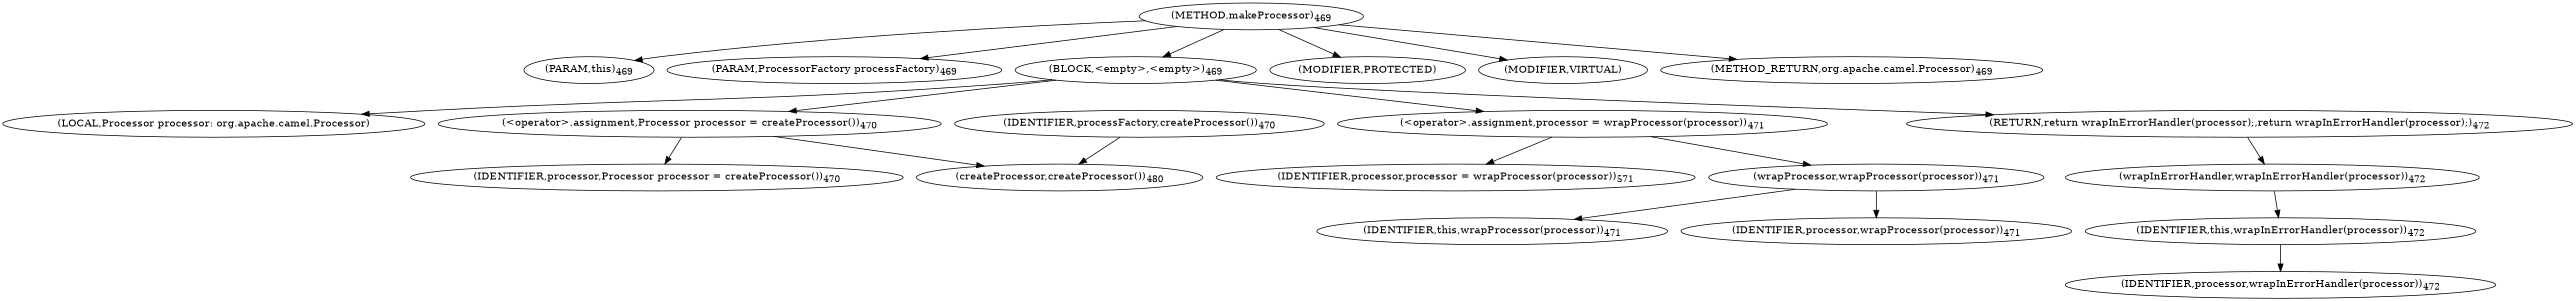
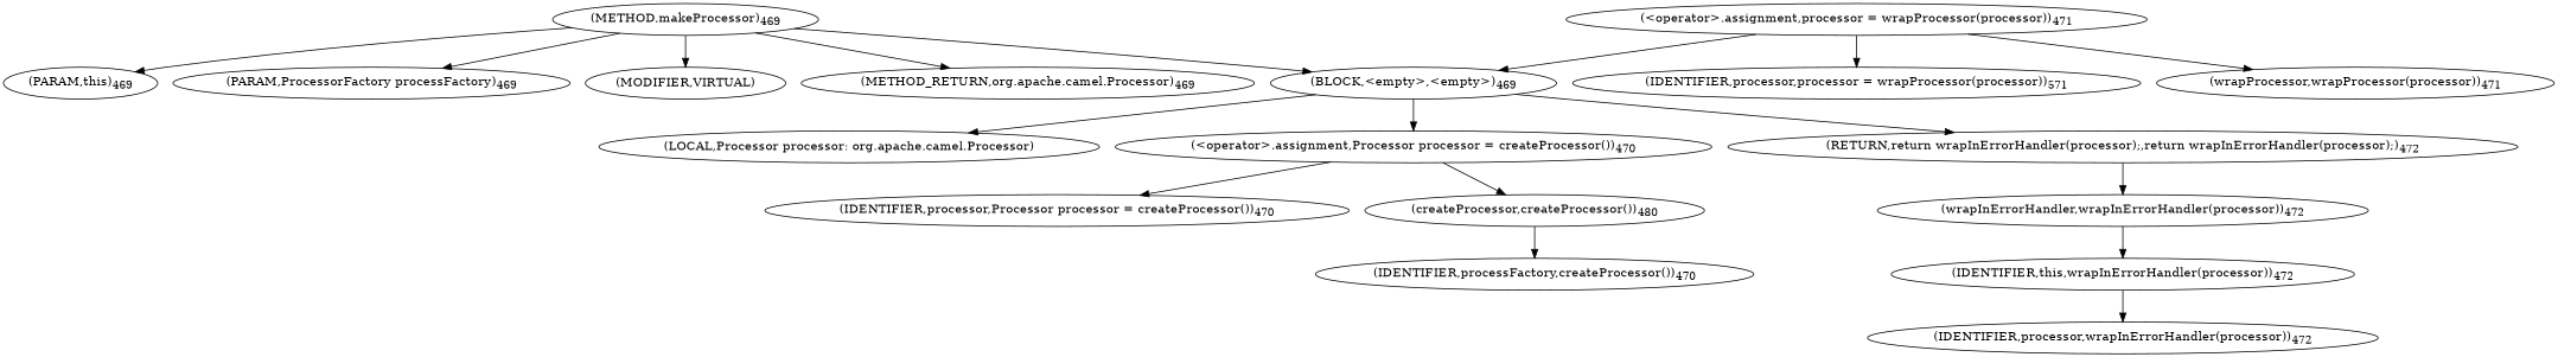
  digraph {
    n1 [label=<(METHOD,makeProcessor)<SUB>469</SUB>>]
    n2 [label=<(PARAM,this)<SUB>469</SUB>>]
    n3 [label=<(PARAM,ProcessorFactory processFactory)<SUB>469</SUB>>]
    n4 [label=<(BLOCK,&lt;empty&gt;,&lt;empty&gt;)<SUB>469</SUB>>]
-   n5 [label=<(MODIFIER,PROTECTED)>]
    n6 [label=<(MODIFIER,VIRTUAL)>]
    n7 [label=<(METHOD_RETURN,org.apache.camel.Processor)<SUB>469</SUB>>]
    n8 [label=<(LOCAL,Processor processor: org.apache.camel.Processor)>]
    n9 [label=<(&lt;operator&gt;.assignment,Processor processor = createProcessor())<SUB>470</SUB>>]
    n10 [label=<(&lt;operator&gt;.assignment,processor = wrapProcessor(processor))<SUB>471</SUB>>]
    n11 [label=<(RETURN,return wrapInErrorHandler(processor);,return wrapInErrorHandler(processor);)<SUB>472</SUB>>]
    n12 [label=<(IDENTIFIER,processor,Processor processor = createProcessor())<SUB>470</SUB>>]
    n13 [label=<(createProcessor,createProcessor())<SUB>480</SUB>>]
    n14 [label=<(IDENTIFIER,processor,processor = wrapProcessor(processor))<SUB>571</SUB>>]
    n15 [label=<(wrapProcessor,wrapProcessor(processor))<SUB>471</SUB>>]
    n16 [label=<(wrapInErrorHandler,wrapInErrorHandler(processor))<SUB>472</SUB>>]
    n17 [label=<(IDENTIFIER,processFactory,createProcessor())<SUB>470</SUB>>]
-   n18 [label=<(IDENTIFIER,this,wrapProcessor(processor))<SUB>471</SUB>>]
-   n19 [label=<(IDENTIFIER,processor,wrapProcessor(processor))<SUB>471</SUB>>]
    n20 [label=<(IDENTIFIER,this,wrapInErrorHandler(processor))<SUB>472</SUB>>]
    n21 [label=<(IDENTIFIER,processor,wrapInErrorHandler(processor))<SUB>472</SUB>>]
    n1 -> n2
    n1 -> n3
    n1 -> n4
-   n1 -> n5
    n1 -> n6
    n1 -> n7
    n4 -> n8
    n4 -> n9
-   n4 -> n10
+   n10 -> n4
    n4 -> n11
    n9 -> n12
    n9 -> n13
    n10 -> n14
    n10 -> n15
    n11 -> n16
-   n17 -> n13
-   n15 -> n18
-   n15 -> n19
+   n13 -> n17
    n16 -> n20
    n20 -> n21
  }
